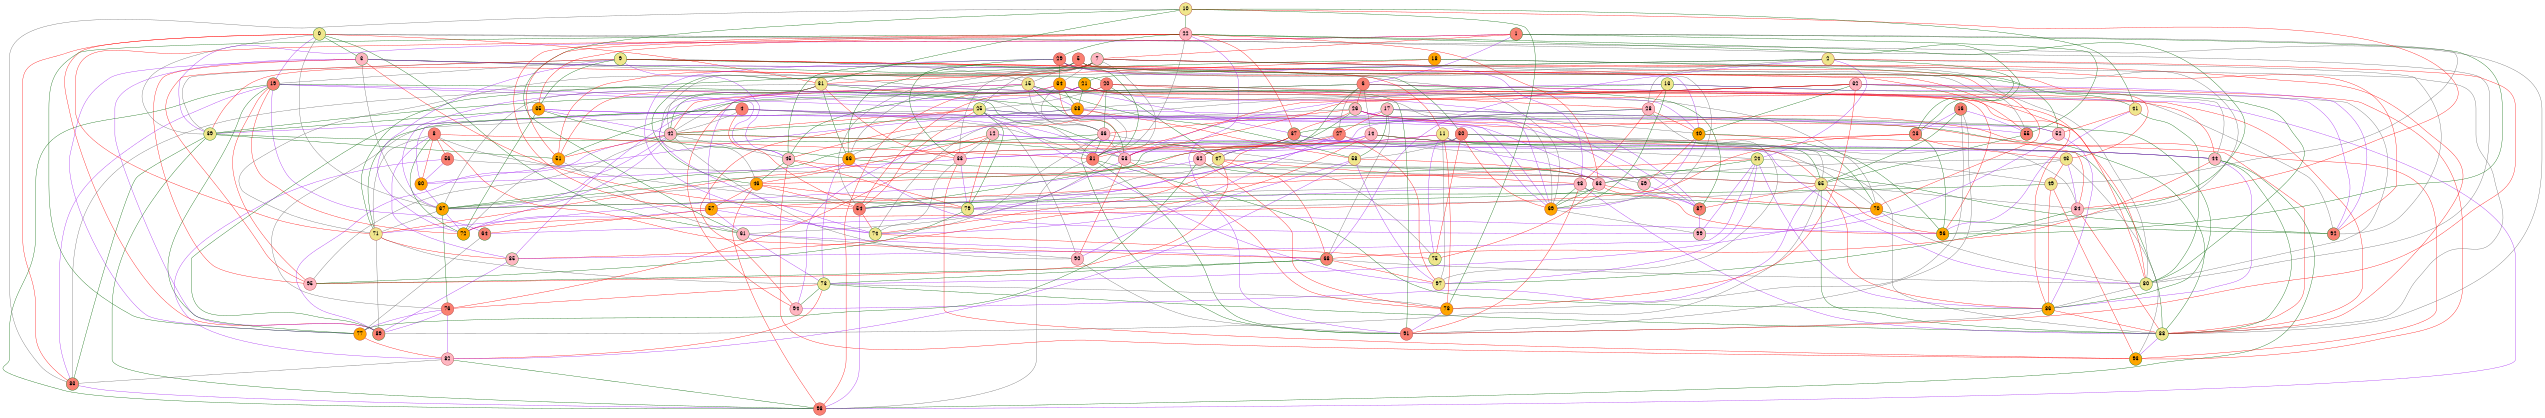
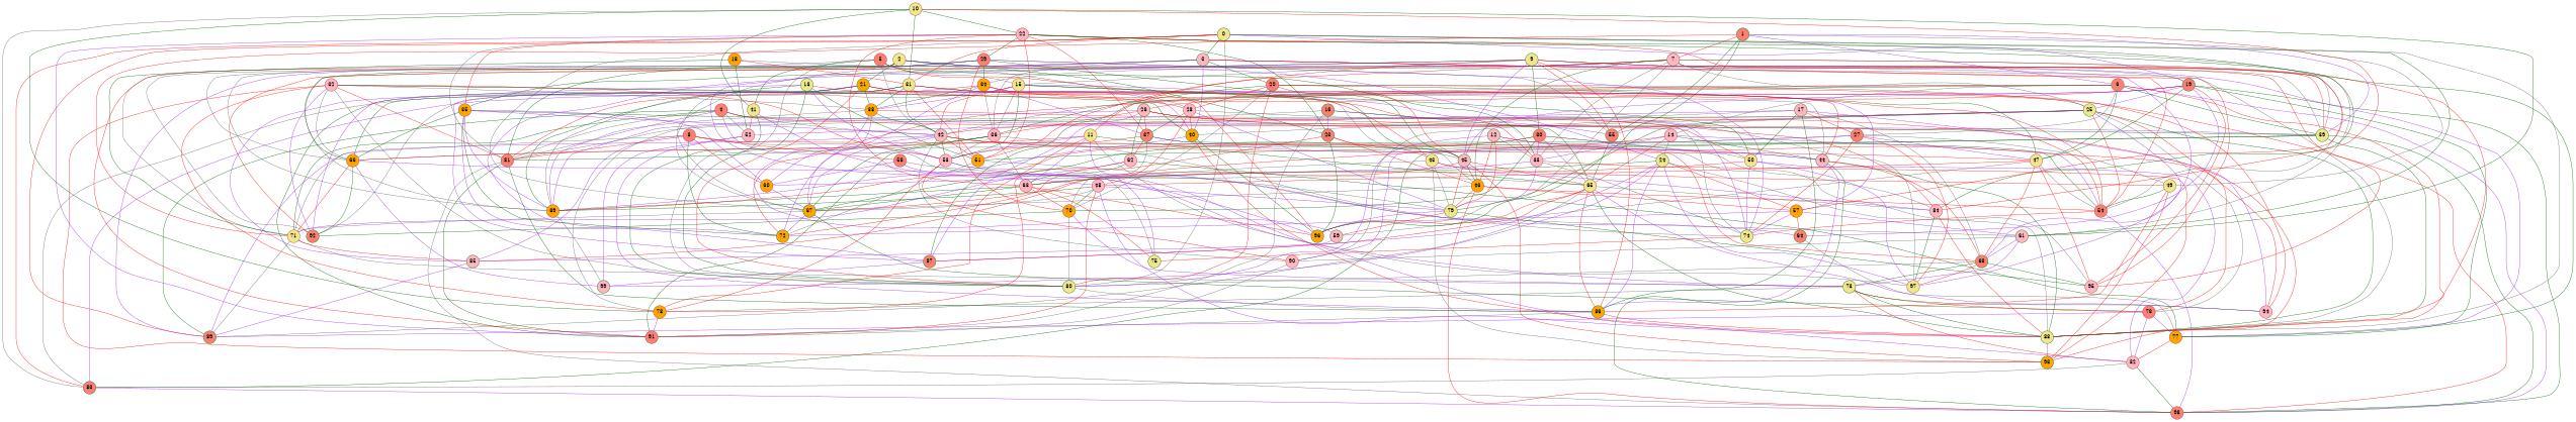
  graph {
    node [color=brown fillcolor=lightpink fixedsize=true shape=circle style=filled]
    edge [color=red]
    0 [color=darkgreen fillcolor=khaki]
    80 [color=darkgreen fillcolor=khaki]
    88 [color=darkgreen fillcolor=khaki]
    3 [color=darkgreen]
    67 [color=darkgreen fillcolor=orange]
    89 [color=darkgreen fillcolor=salmon]
    83 [color=darkgreen fillcolor=salmon]
    61 [color=darkgreen]
    19 [color=darkgreen fillcolor=salmon]
    39 [color=darkgreen fillcolor=khaki]
    31 [fillcolor=khaki]
    86 [color=darkgreen fillcolor=orange]
    93 [color=darkgreen fillcolor=orange]
    77 [fillcolor=orange]
    20 [fillcolor=salmon]
    36
    69 [fillcolor=orange]
    54 [fillcolor=salmon]
    95
    40 [color=darkgreen fillcolor=orange]
    71 [fillcolor=khaki]
    76 [fillcolor=salmon]
    72 [color=darkgreen fillcolor=orange]
    98 [fillcolor=salmon]
    73 [color=darkgreen fillcolor=khaki]
    90
    68 [color=darkgreen fillcolor=salmon]
    25 [color=darkgreen fillcolor=khaki]
    45 [color=darkgreen]
    47 [fillcolor=khaki]
    64 [color=darkgreen fillcolor=salmon]
    51 [fillcolor=orange]
    92 [color=darkgreen fillcolor=salmon]
    42 [color=darkgreen]
    46 [fillcolor=orange]
    33
    66 [fillcolor=orange]
    38 [fillcolor=orange]
    91 [fillcolor=salmon]
    82
    94
    70 [fillcolor=orange]
    28
    81 [fillcolor=salmon]
    53
    74 [color=darkgreen fillcolor=khaki]
    63
    99 [color=darkgreen]
    96 [color=darkgreen fillcolor=orange]
    59 [color=darkgreen]
    85 [color=darkgreen]
    78 [fillcolor=orange]
    97 [fillcolor=khaki]
    79 [color=darkgreen fillcolor=khaki]
    55 [color=darkgreen fillcolor=salmon]
    65 [fillcolor=khaki]
    48
    37 [color=darkgreen fillcolor=salmon]
    75 [color=darkgreen fillcolor=khaki]
    84
    87 [color=darkgreen fillcolor=salmon]
    57 [fillcolor=orange]
    44 [color=darkgreen]
    62
    60 [fillcolor=orange]
-   58 [fillcolor=khaki]
+   58 [fillcolor=khaki label=50]
    1 [color=darkgreen fillcolor=salmon]
    49 [fillcolor=khaki]
    6 [fillcolor=salmon]
    7 [color=darkgreen]
    26 [color=darkgreen]
    27 [fillcolor=salmon]
    14
    34 [fillcolor=orange]
    24 [color=darkgreen fillcolor=khaki]
    2 [fillcolor=khaki]
    21 [color=darkgreen fillcolor=orange]
    23 [color=darkgreen fillcolor=salmon]
    43 [fillcolor=khaki]
    4 [fillcolor=salmon]
    52
    5 [fillcolor=salmon]
    41 [fillcolor=khaki]
    15 [fillcolor=khaki]
    8 [fillcolor=salmon]
    56 [fillcolor=salmon]
    9 [color=darkgreen fillcolor=khaki]
    35 [fillcolor=orange]
    11 [fillcolor=khaki]
    30 [fillcolor=salmon]
    10 [fillcolor=khaki]
    22
    29 [fillcolor=salmon]
    12 [color=darkgreen]
    13 [color=darkgreen fillcolor=khaki]
    16 [color=darkgreen fillcolor=salmon]
    17 [color=darkgreen]
    18 [fillcolor=orange]
    32
    0 -- 80 [color=gray40]
    0 -- 88 [color=gray40]
    0 -- 3 [color=darkgreen]
    0 -- 67 [color=gray40]
    0 -- 89
    0 -- 83
    0 -- 61 [color=darkgreen]
    0 -- 19 [color=purple]
    0 -- 39 [color=gray40]
    0 -- 31
    80 -- 86 [color=gray40]
    88 -- 93 [color=purple]
    3 -- 67 [color=gray40]
    3 -- 89 [color=purple]
    3 -- 77 [color=purple]
    3 -- 20 [color=darkgreen]
    3 -- 36 [color=gray40]
    3 -- 69 [color=gray40]
    3 -- 54
    3 -- 95
    3 -- 40 [color=purple]
    67 -- 71 [color=gray40]
    67 -- 76 [color=darkgreen]
    67 -- 72 [color=purple]
    83 -- 98 [color=purple]
    61 -- 73 [color=purple]
    61 -- 90 [color=gray40]
    61 -- 68 [color=purple]
    19 -- 83 [color=purple]
    19 -- 77 [color=darkgreen]
    19 -- 95
    19 -- 72
    19 -- 98 [color=darkgreen]
    19 -- 25 [color=purple]
    19 -- 45 [color=purple]
    19 -- 47 [color=darkgreen]
    19 -- 64 [color=purple]
    39 -- 88 [color=darkgreen]
    39 -- 83 [color=darkgreen]
    39 -- 98 [color=darkgreen]
    39 -- 51 [color=darkgreen]
    31 -- 83 [color=gray40]
    31 -- 40 [color=purple]
    31 -- 51
    31 -- 92 [color=gray40]
    31 -- 42 [color=darkgreen]
    31 -- 46 [color=gray40]
    31 -- 33
    31 -- 66 [color=darkgreen]
    31 -- 38 [color=darkgreen]
    86 -- 88
    86 -- 91 [color=gray40]
    77 -- 82
    20 -- 80
    20 -- 36 [color=darkgreen]
    20 -- 25 [color=gray40]
    20 -- 45
    20 -- 47 [color=darkgreen]
    20 -- 94
    20 -- 70 [color=gray40]
    20 -- 28
    36 -- 67 [color=darkgreen]
    36 -- 91 [color=darkgreen]
    36 -- 81 [color=darkgreen]
    36 -- 53 [color=gray40]
    36 -- 74 [color=gray40]
    36 -- 63 [color=gray40]
    69 -- 99 [color=gray40]
    54 -- 98 [color=purple]
    54 -- 74
    40 -- 88
    40 -- 69 [color=purple]
    40 -- 96 [color=darkgreen]
-   40 -- 59
+   79 -- 59
    71 -- 89 [color=gray40]
    71 -- 73 [color=gray40]
    71 -- 85
    76 -- 89 [color=purple]
    76 -- 77 [color=purple]
    76 -- 82 [color=purple]
    73 -- 88 [color=darkgreen]
    73 -- 76
    73 -- 82
    73 -- 94 [color=darkgreen]
    73 -- 78 [color=gray40]
    90 -- 91 [color=gray40]
    68 -- 80 [color=gray40]
    68 -- 95 [color=darkgreen]
    68 -- 73 [color=darkgreen]
    68 -- 97
    25 -- 88 [color=darkgreen]
    25 -- 54
    25 -- 76 [color=gray40]
    25 -- 90 [color=gray40]
    25 -- 42
    25 -- 94
    25 -- 81 [color=gray40]
    25 -- 97 [color=purple]
    25 -- 79 [color=darkgreen]
    25 -- 55 [color=purple]
+   45 -- 67
    45 -- 93
    45 -- 46 [color=darkgreen]
    45 -- 79
    45 -- 65
    47 -- 54 [color=gray40]
    47 -- 95
    47 -- 68
    47 -- 59 [color=gray40]
    47 -- 48
    64 -- 77 [color=gray40]
    51 -- 61 [color=gray40]
    51 -- 72 [color=gray40]
    42 -- 67 [color=purple]
    42 -- 89 [color=purple]
    42 -- 95 [color=gray40]
    42 -- 72 [color=purple]
    42 -- 90 [color=gray40]
    42 -- 45 [color=gray40]
    42 -- 47
    42 -- 51
    42 -- 53 [color=darkgreen]
    46 -- 67 [color=gray40]
    46 -- 54
    46 -- 98
    46 -- 79
    46 -- 57
    33 -- 93
    33 -- 74 [color=gray40]
    33 -- 79 [color=purple]
    33 -- 60 [color=purple]
    66 -- 71
    66 -- 73 [color=purple]
    66 -- 92 [color=darkgreen]
    66 -- 99 [color=purple]
    38 -- 42 [color=darkgreen]
    38 -- 81 [color=gray40]
    38 -- 59 [color=purple]
    38 -- 60 [color=purple]
    38 -- 58
    82 -- 83 [color=gray40]
    82 -- 98 [color=darkgreen]
    70 -- 80 [color=gray40]
    70 -- 73 [color=purple]
    70 -- 92 [color=darkgreen]
    28 -- 40
    28 -- 97 [color=gray40]
    28 -- 79 [color=purple]
    28 -- 48
    28 -- 37 [color=darkgreen]
    81 -- 86 [color=darkgreen]
    81 -- 98 [color=gray40]
    81 -- 91 [color=darkgreen]
    53 -- 90
    53 -- 64 [color=purple]
    53 -- 78
    53 -- 75 [color=gray40]
    74 -- 75
    63 -- 67 [color=darkgreen]
    63 -- 69 [color=darkgreen]
    63 -- 70
    63 -- 96
    63 -- 75
    59 -- 87 [color=purple]
    85 -- 89 [color=purple]
    78 -- 91 [color=purple]
    79 -- 95 [color=darkgreen]
    79 -- 96 [color=purple]
    55 -- 65 [color=darkgreen]
    65 -- 88 [color=darkgreen]
    65 -- 89 [color=gray40]
    65 -- 86
    65 -- 94 [color=purple]
    65 -- 96
    65 -- 84 [color=gray40]
    65 -- 87
    48 -- 88 [color=purple]
    48 -- 67 [color=gray40]
    48 -- 69 [color=darkgreen]
    48 -- 91
    48 -- 70 [color=darkgreen]
    48 -- 79 [color=purple]
    37 -- 54 [color=darkgreen]
    37 -- 70 [color=gray40]
    37 -- 53
    37 -- 44 [color=purple]
    37 -- 62
    84 -- 88
    84 -- 97 [color=darkgreen]
    87 -- 99 [color=purple]
    57 -- 61 [color=purple]
    57 -- 72 [color=purple]
    57 -- 64
    57 -- 74 [color=purple]
    44 -- 88 [color=darkgreen]
    44 -- 86 [color=purple]
    44 -- 98 [color=darkgreen]
    44 -- 68
    62 -- 77 [color=darkgreen]
    62 -- 71 [color=purple]
    62 -- 63 [color=darkgreen]
    62 -- 78
    60 -- 67 [color=purple]
    58 -- 82 [color=purple]
    58 -- 74 [color=purple]
    58 -- 63
    58 -- 97 [color=purple]
    1 -- 39 [color=purple]
    1 -- 71
    1 -- 96 [color=darkgreen]
    1 -- 55 [color=darkgreen]
    1 -- 49 [color=gray40]
    1 -- 6 [color=purple]
    1 -- 7
    49 -- 86
    49 -- 93
    49 -- 54 [color=darkgreen]
    6 -- 88
    6 -- 39 [color=darkgreen]
    6 -- 98 [color=purple]
    6 -- 47 [color=darkgreen]
    6 -- 42 [color=gray40]
    6 -- 87 [color=darkgreen]
    6 -- 26
    6 -- 27 [color=gray40]
    6 -- 14 [color=gray40]
    7 -- 88
    7 -- 61 [color=gray40]
    7 -- 39
    7 -- 69 [color=gray40]
    7 -- 54 [color=gray40]
    7 -- 25 [color=gray40]
    7 -- 51
    7 -- 92
    7 -- 46 [color=darkgreen]
    7 -- 33 [color=gray40]
    7 -- 96 [color=gray40]
    7 -- 34 [color=gray40]
    26 -- 93
    26 -- 36
    26 -- 69 [color=purple]
    26 -- 74 [color=gray40]
    26 -- 37
    26 -- 84
    26 -- 87 [color=purple]
    26 -- 62 [color=darkgreen]
    27 -- 90 [color=purple]
    27 -- 47 [color=purple]
    27 -- 66 [color=gray40]
    27 -- 74
    27 -- 97
    27 -- 49 [color=gray40]
    14 -- 54 [color=purple]
    14 -- 33 [color=purple]
    14 -- 85
    14 -- 65
    14 -- 44 [color=darkgreen]
    14 -- 24 [color=gray40]
    34 -- 67 [color=purple]
    34 -- 36 [color=gray40]
    34 -- 98
    34 -- 38 [color=darkgreen]
    34 -- 81
    34 -- 96
    34 -- 37 [color=purple]
    24 -- 88 [color=gray40]
    24 -- 86 [color=purple]
    24 -- 63 [color=darkgreen]
    24 -- 99 [color=purple]
    24 -- 85 [color=purple]
    24 -- 97 [color=purple]
    24 -- 57
    2 -- 68 [color=purple]
    2 -- 92 [color=gray40]
    2 -- 66 [color=gray40]
    2 -- 91
    2 -- 28 [color=gray40]
    2 -- 24 [color=purple]
    2 -- 21 [color=darkgreen]
    2 -- 23 [color=darkgreen]
    21 -- 80
    21 -- 67 [color=gray40]
    21 -- 54
    21 -- 38 [color=darkgreen]
    21 -- 91 [color=darkgreen]
    21 -- 85 [color=purple]
    21 -- 87 [color=purple]
    21 -- 57 [color=purple]
    21 -- 44
    23 -- 72
    23 -- 46
    23 -- 96 [color=darkgreen]
    23 -- 43
    43 -- 93 [color=gray40]
    43 -- 63 [color=gray40]
    43 -- 79 [color=gray40]
    43 -- 84 [color=purple]
    43 -- 49
    4 -- 89 [color=darkgreen]
    4 -- 39 [color=purple]
    4 -- 69 [color=purple]
    4 -- 54
    4 -- 71 [color=darkgreen]
    4 -- 42 [color=gray40]
    4 -- 81 [color=gray40]
    4 -- 53 [color=purple]
    4 -- 52 [color=gray40]
    52 -- 86 [color=purple]
    52 -- 99 [color=purple]
    5 -- 80 [color=gray40]
    5 -- 71 [color=gray40]
    5 -- 42 [color=gray40]
    5 -- 33 [color=darkgreen]
    5 -- 43
    5 -- 41 [color=darkgreen]
    5 -- 15 [color=gray40]
    41 -- 80 [color=darkgreen]
    41 -- 96 [color=purple]
    41 -- 52
    15 -- 36 [color=gray40]
    15 -- 69 [color=gray40]
    15 -- 45 [color=darkgreen]
    15 -- 42
    15 -- 38 [color=purple]
    15 -- 53 [color=darkgreen]
    15 -- 74 [color=purple]
    15 -- 58 [color=darkgreen]
    8 -- 71 [color=gray40]
    8 -- 72 [color=darkgreen]
    8 -- 68
    8 -- 81
    8 -- 85 [color=purple]
    8 -- 79 [color=gray40]
    8 -- 60
    8 -- 56
    56 -- 82 [color=purple]
    56 -- 65 [color=gray40]
    56 -- 60 [color=purple]
    9 -- 19 [color=gray40]
    9 -- 39 [color=gray40]
    9 -- 86
    9 -- 95
    9 -- 72 [color=purple]
    9 -- 45 [color=purple]
    9 -- 55
    9 -- 15 [color=gray40]
    9 -- 35 [color=darkgreen]
    9 -- 11
    9 -- 30 [color=darkgreen]
    35 -- 39 [color=darkgreen]
    35 -- 69 [color=purple]
    35 -- 72 [color=darkgreen]
    35 -- 42 [color=purple]
    35 -- 66 [color=darkgreen]
    35 -- 87 [color=purple]
    35 -- 60 [color=purple]
    11 -- 66
    11 -- 53 [color=purple]
    11 -- 63 [color=purple]
    11 -- 78
    11 -- 97 [color=gray40]
    11 -- 65 [color=darkgreen]
    11 -- 75 [color=purple]
    30 -- 67 [color=darkgreen]
    30 -- 69
    30 -- 33 [color=purple]
    30 -- 70 [color=darkgreen]
    30 -- 65 [color=gray40]
-   30 -- 75
    30 -- 84 [color=gray40]
    30 -- 58 [color=gray40]
    10 -- 83 [color=gray40]
    10 -- 61 [color=darkgreen]
    10 -- 31 [color=darkgreen]
    10 -- 78 [color=darkgreen]
    10 -- 84
    10 -- 41 [color=darkgreen]
    10 -- 22 [color=darkgreen]
    22 -- 77 [color=darkgreen]
    22 -- 51
    22 -- 91 [color=purple]
    22 -- 81 [color=gray40]
    22 -- 63
    22 -- 37
    22 -- 84 [color=darkgreen]
    22 -- 57
    22 -- 23 [color=darkgreen]
    22 -- 35
    22 -- 29 [color=darkgreen]
    29 -- 45 [color=darkgreen]
    29 -- 66 [color=darkgreen]
    29 -- 70
    29 -- 81 [color=darkgreen]
    29 -- 74 [color=purple]
    29 -- 55 [color=gray40]
    29 -- 48 [color=purple]
    29 -- 34 [color=darkgreen]
    12 -- 80 [color=purple]
    12 -- 76
    12 -- 46
    12 -- 33 [color=gray40]
    12 -- 79
    12 -- 44 [color=purple]
    13 -- 80 [color=darkgreen]
    13 -- 69 [color=darkgreen]
    13 -- 51 [color=darkgreen]
    13 -- 92 [color=purple]
    13 -- 28
    13 -- 53 [color=purple]
    16 -- 91 [color=gray40]
    16 -- 78 [color=gray40]
    16 -- 55 [color=purple]
    16 -- 65 [color=darkgreen]
    16 -- 23 [color=purple]
    17 -- 86 [color=darkgreen]
    17 -- 40 [color=gray40]
    17 -- 68 [color=gray40]
    17 -- 94 [color=purple]
    17 -- 58 [color=darkgreen]
    17 -- 27
    17 -- 52 [color=purple]
    18 -- 88 [color=gray40]
    18 -- 31
    18 -- 71 [color=darkgreen]
    18 -- 52 [color=darkgreen]
    32 -- 80 [color=gray40]
    32 -- 93
    32 -- 40 [color=darkgreen]
    32 -- 92 [color=purple]
    32 -- 66 [color=gray40]
    32 -- 38 [color=gray40]
    32 -- 81
    32 -- 53
    32 -- 78
    32 -- 44 [color=gray40]
  }
